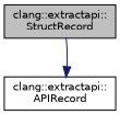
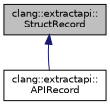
  digraph {
    node [color=black fontname=Helvetica fontsize=10 shape=record]
    n1 [fillcolor=grey75 fontcolor=black height=0.2 label="clang::extractapi::\lStructRecord" style=filled width=0.4]
    n2 [height=0.2 label="clang::extractapi::\lAPIRecord" width=0.4]
-   n2 -> n1 [color=midnightblue dir=back fontname=Helvetica fontsize=10 labelfontname=Helvetica labelfontsize=10 style=solid]
+   n1 -> n2 [color=midnightblue dir=back fontname=Helvetica fontsize=10 labelfontname=Helvetica labelfontsize=10 style=solid]
  }
